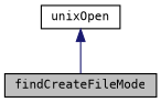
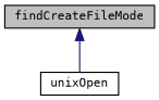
  digraph {
    rankdir=TB
    fontname="DejaVu Sans Mono"
    node [color=black fontname="DejaVu Sans Mono" fontsize=10 shape=record style=filled]
    n1 [fillcolor=grey75 fontcolor=black height=0.2 label=findCreateFileMode width=0.4]
    n2 [fillcolor=white height=0.2 label=unixOpen width=0.4]
-   n2 -> n1 [color=midnightblue dir=back fontname="DejaVu Sans Mono" fontsize=10 labelfontname=FreeSans labelfontsize=10 style=solid]
+   n1 -> n2 [color=midnightblue dir=back fontname="DejaVu Sans Mono" fontsize=10 labelfontname=FreeSans labelfontsize=10 style=solid]
  }
